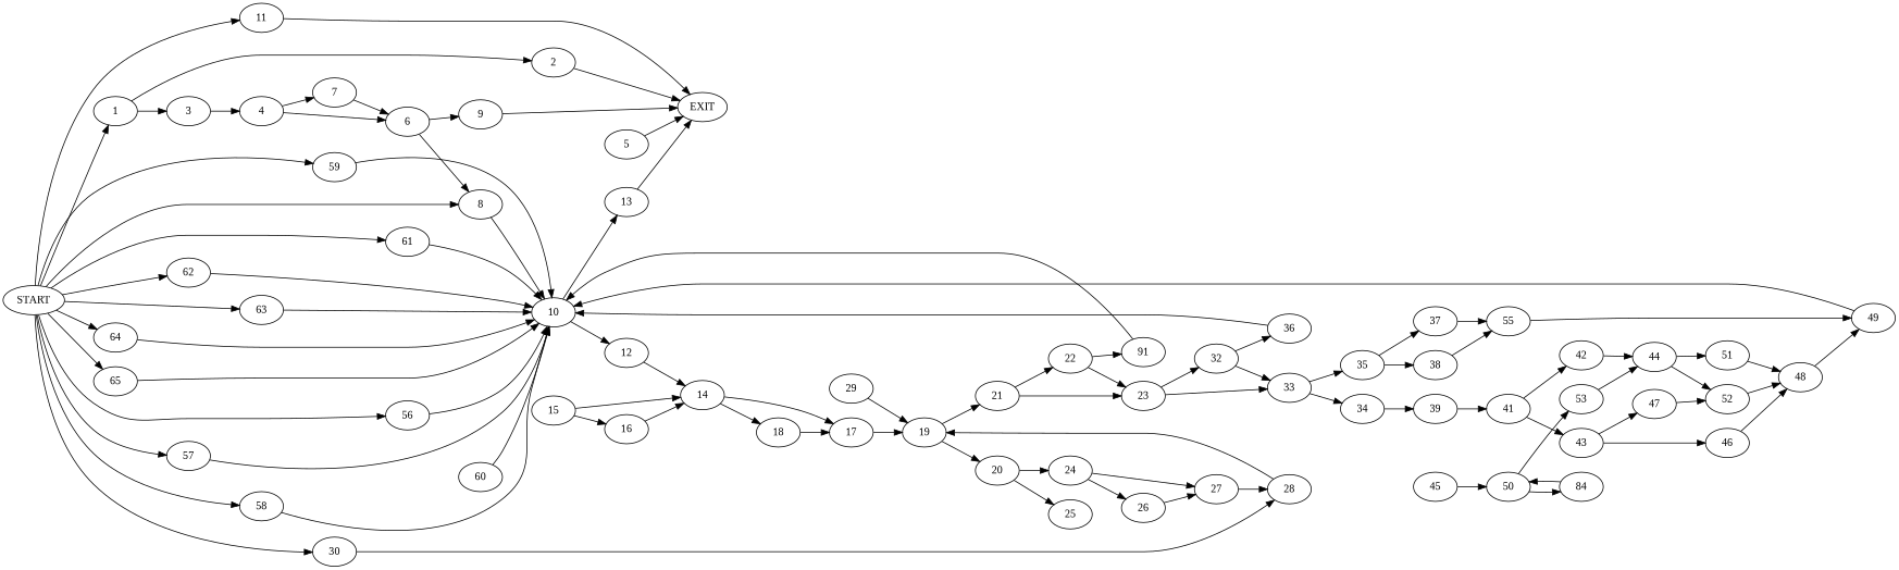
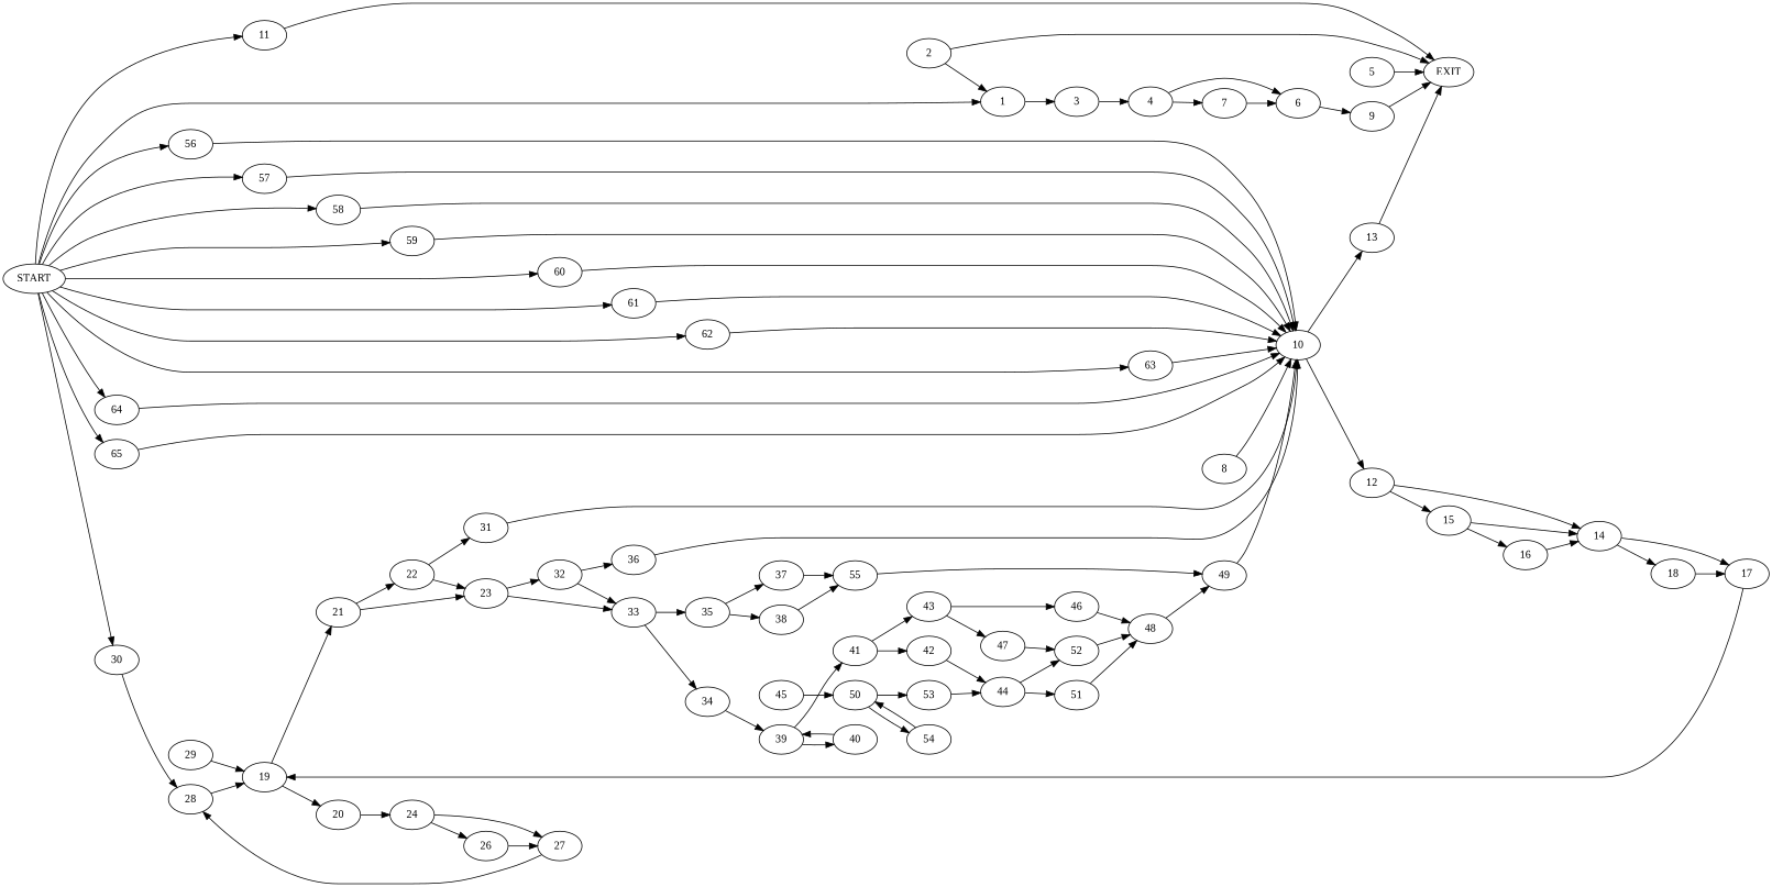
  digraph {
    fontname="Liberation Serif"
    rankdir=LR
    node [fontname="Liberation Serif"]
    edge [fontname="Liberation Serif"]
    n1 [label=START]
    1
    11
    30
    56
    57
    58
    59
    60
    61
    62
    63
    64
    65
    2
    3
    n17 [label=EXIT]
    29
    19
    28
    10
    4
    6
    7
    5
    8
    9
    12
    13
    14
    15
    17
    18
    16
    20
    21
    24
-   25
    22
    23
    26
    27
-   31 [label=91]
+   31
    32
    33
    36
    34
    35
    39
    37
    38
+   40
    41
    55
    49
    42
    43
    44
    46
    47
    51
    52
    45
    50
    48
    53
-   54 [label=84]
+   54
    n1 -> 1
    n1 -> 11
    n1 -> 30
    n1 -> 56
    n1 -> 57
    n1 -> 58
    n1 -> 59
-   n1 -> 8
+   n1 -> 60
    n1 -> 61
    n1 -> 62
    n1 -> 63
    n1 -> 64
    n1 -> 65
-   1 -> 2
+   2 -> 1
    1 -> 3
    11 -> n17
    30 -> 28
    56 -> 10
    57 -> 10
    58 -> 10
    59 -> 10
    60 -> 10
    61 -> 10
    62 -> 10
    63 -> 10
    64 -> 10
    65 -> 10
    2 -> n17
    3 -> 4
    29 -> 19
    19 -> 20
    19 -> 21
    28 -> 19
    10 -> 12
    10 -> 13
    4 -> 6
    4 -> 7
-   6 -> 8
    6 -> 9
    7 -> 6
    5 -> n17
    8 -> 10
    9 -> n17
    12 -> 14
+   12 -> 15
    13 -> n17
    14 -> 17
    14 -> 18
    15 -> 14
    15 -> 16
    17 -> 19
    18 -> 17
    16 -> 14
    20 -> 24
-   20 -> 25
    21 -> 22
    21 -> 23
    24 -> 26
    24 -> 27
    22 -> 23
    22 -> 31
    23 -> 32
    23 -> 33
    26 -> 27
    27 -> 28
    31 -> 10
    32 -> 33
    32 -> 36
    33 -> 34
    33 -> 35
    36 -> 10
    34 -> 39
    35 -> 37
    35 -> 38
+   39 -> 40
    39 -> 41
    37 -> 55
    38 -> 55
+   40 -> 39
    41 -> 42
    41 -> 43
    55 -> 49
    49 -> 10
    42 -> 44
    43 -> 46
    43 -> 47
    44 -> 51
    44 -> 52
    46 -> 48
    47 -> 52
    51 -> 48
    52 -> 48
    45 -> 50
    50 -> 53
    50 -> 54
    48 -> 49
    53 -> 44
    54 -> 50
  }
